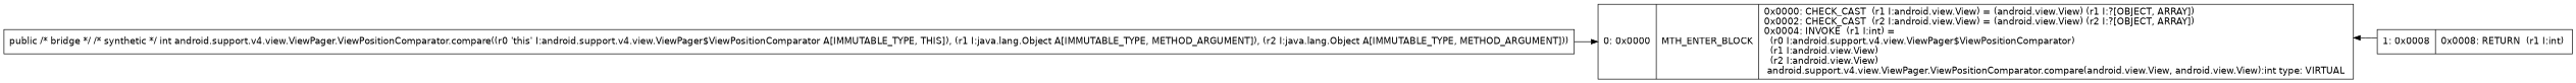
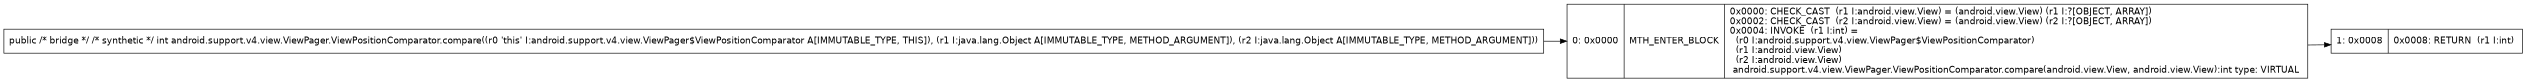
  digraph {
    rankdir=LR
    fontname="DejaVu Sans"
    node [shape=record fontname="DejaVu Sans"]
    edge [fontname="DejaVu Sans"]
    n1 [label="{0\:\ 0x0000|MTH_ENTER_BLOCK\l|0x0000: CHECK_CAST  (r1 I:android.view.View) = (android.view.View) (r1 I:?[OBJECT, ARRAY]) \l0x0002: CHECK_CAST  (r2 I:android.view.View) = (android.view.View) (r2 I:?[OBJECT, ARRAY]) \l0x0004: INVOKE  (r1 I:int) = \l  (r0 I:android.support.v4.view.ViewPager$ViewPositionComparator)\l  (r1 I:android.view.View)\l  (r2 I:android.view.View)\l android.support.v4.view.ViewPager.ViewPositionComparator.compare(android.view.View, android.view.View):int type: VIRTUAL \l}"]
    n2 [label="{1\:\ 0x0008|0x0008: RETURN  (r1 I:int) \l}"]
    n3 [label="{public \/* bridge *\/ \/* synthetic *\/ int android.support.v4.view.ViewPager.ViewPositionComparator.compare((r0 'this' I:android.support.v4.view.ViewPager$ViewPositionComparator A[IMMUTABLE_TYPE, THIS]), (r1 I:java.lang.Object A[IMMUTABLE_TYPE, METHOD_ARGUMENT]), (r2 I:java.lang.Object A[IMMUTABLE_TYPE, METHOD_ARGUMENT])) }"]
-   n2 -> n1
+   n1 -> n2
    n3 -> n1
  }
